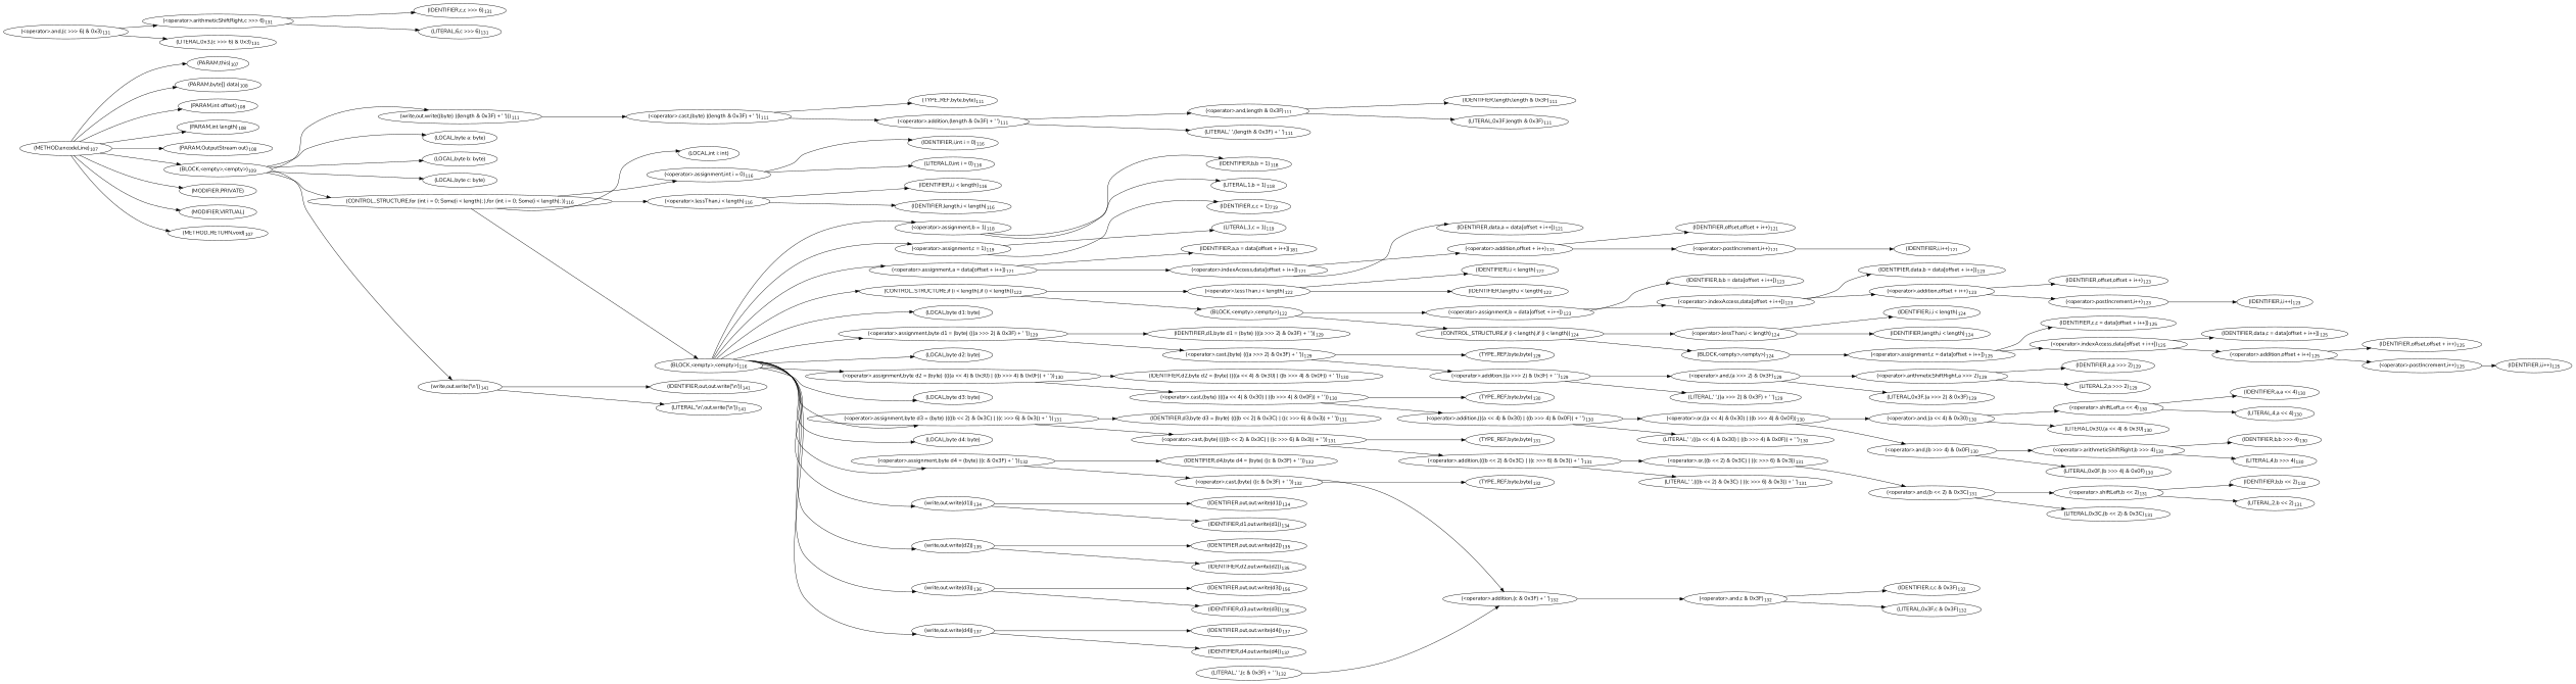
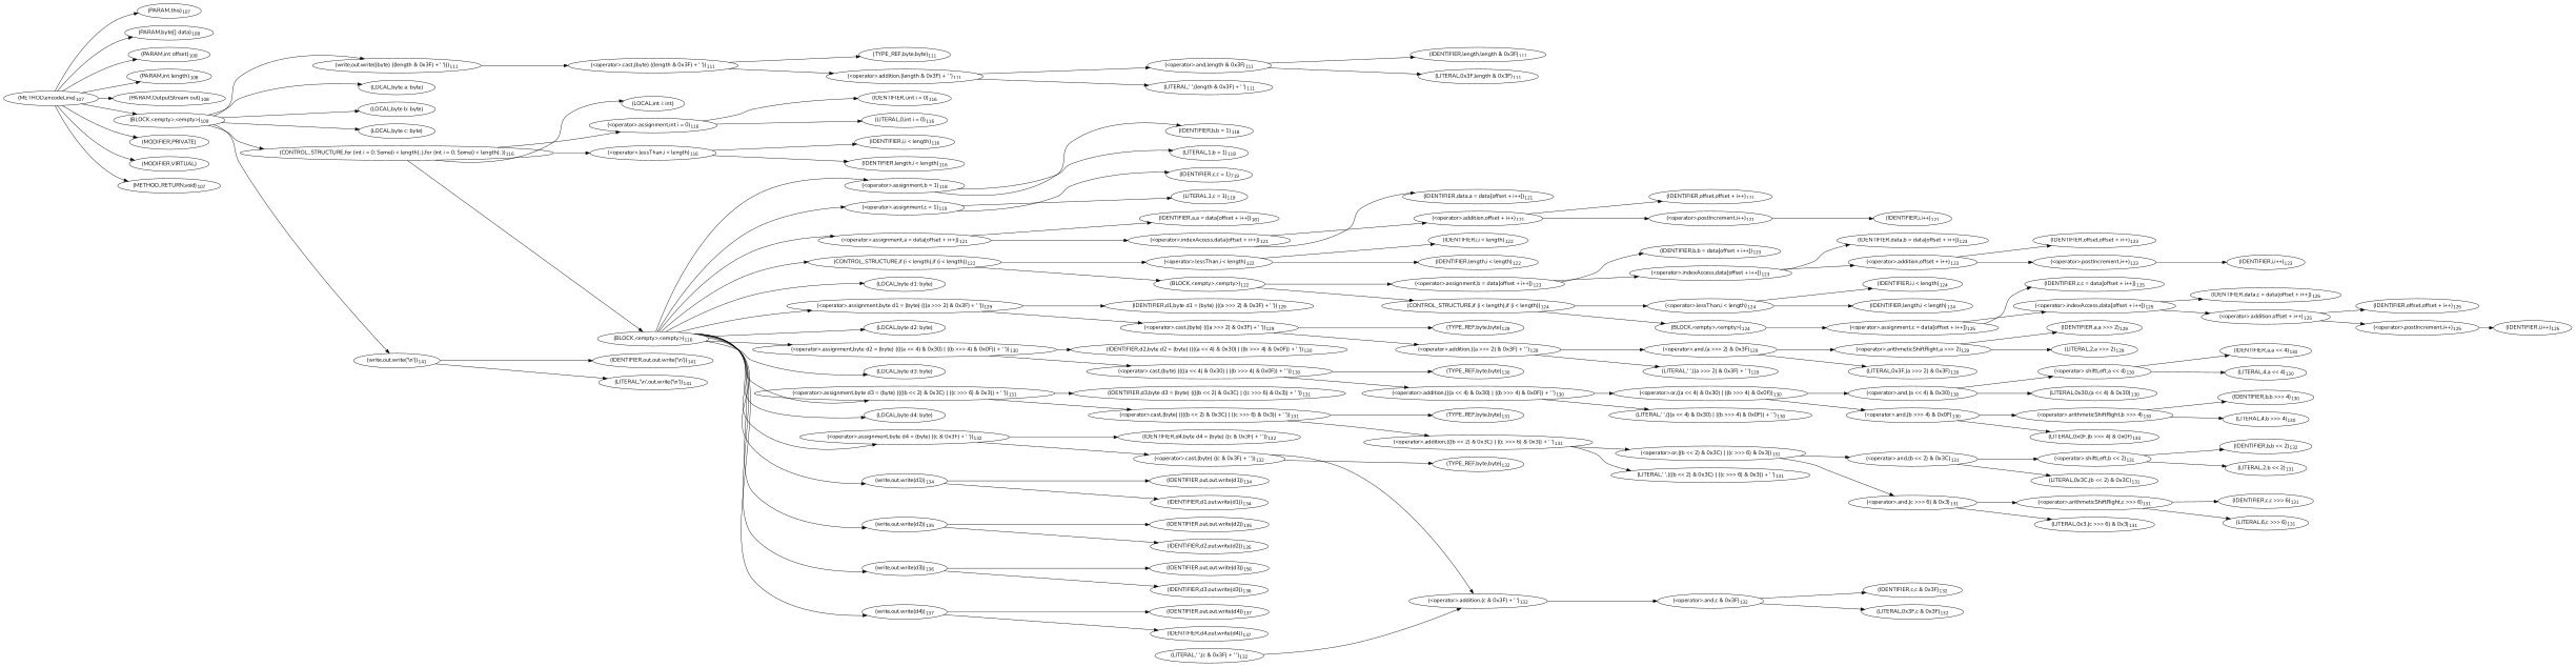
  digraph {
    fontname=Nunito
    rankdir=LR
    node [fontname=Nunito]
    edge [fontname=Nunito]
    n1 [label=<(METHOD,encodeLine)<SUB>107</SUB>>]
    n2 [label=<(PARAM,this)<SUB>107</SUB>>]
    n3 [label=<(PARAM,byte[] data)<SUB>108</SUB>>]
    n4 [label=<(PARAM,int offset)<SUB>108</SUB>>]
    n5 [label=<(PARAM,int length)<SUB>108</SUB>>]
    n6 [label=<(PARAM,OutputStream out)<SUB>108</SUB>>]
    n7 [label=<(BLOCK,&lt;empty&gt;,&lt;empty&gt;)<SUB>109</SUB>>]
    n8 [label=<(MODIFIER,PRIVATE)>]
    n9 [label=<(MODIFIER,VIRTUAL)>]
    n10 [label=<(METHOD_RETURN,void)<SUB>107</SUB>>]
    n11 [label=<(write,out.write((byte) ((length &amp; 0x3F) + ' ')))<SUB>111</SUB>>]
    n12 [label=<(LOCAL,byte a: byte)>]
    n13 [label=<(LOCAL,byte b: byte)>]
    n14 [label=<(LOCAL,byte c: byte)>]
    n15 [label=<(CONTROL_STRUCTURE,for (int i = 0; Some(i &lt; length); ),for (int i = 0; Some(i &lt; length); ))<SUB>116</SUB>>]
    n16 [label=<(write,out.write('\n'))<SUB>141</SUB>>]
    n17 [label=<(&lt;operator&gt;.cast,(byte) ((length &amp; 0x3F) + ' '))<SUB>111</SUB>>]
    n18 [label=<(LOCAL,int i: int)>]
    n19 [label=<(&lt;operator&gt;.assignment,int i = 0)<SUB>116</SUB>>]
    n20 [label=<(&lt;operator&gt;.lessThan,i &lt; length)<SUB>116</SUB>>]
    n21 [label=<(BLOCK,&lt;empty&gt;,&lt;empty&gt;)<SUB>116</SUB>>]
    n22 [label=<(IDENTIFIER,out,out.write('\n'))<SUB>141</SUB>>]
    n23 [label=<(LITERAL,'\n',out.write('\n'))<SUB>141</SUB>>]
    n24 [label=<(TYPE_REF,byte,byte)<SUB>111</SUB>>]
    n25 [label=<(&lt;operator&gt;.addition,(length &amp; 0x3F) + ' ')<SUB>111</SUB>>]
    n26 [label=<(&lt;operator&gt;.and,length &amp; 0x3F)<SUB>111</SUB>>]
    n27 [label=<(LITERAL,' ',(length &amp; 0x3F) + ' ')<SUB>111</SUB>>]
    n28 [label=<(IDENTIFIER,length,length &amp; 0x3F)<SUB>111</SUB>>]
    n29 [label=<(LITERAL,0x3F,length &amp; 0x3F)<SUB>111</SUB>>]
    n30 [label=<(IDENTIFIER,i,int i = 0)<SUB>116</SUB>>]
    n31 [label=<(LITERAL,0,int i = 0)<SUB>116</SUB>>]
    n32 [label=<(IDENTIFIER,i,i &lt; length)<SUB>116</SUB>>]
    n33 [label=<(IDENTIFIER,length,i &lt; length)<SUB>116</SUB>>]
    n34 [label=<(&lt;operator&gt;.assignment,b = 1)<SUB>118</SUB>>]
    n35 [label=<(&lt;operator&gt;.assignment,c = 1)<SUB>119</SUB>>]
    n36 [label=<(&lt;operator&gt;.assignment,a = data[offset + i++])<SUB>121</SUB>>]
    n37 [label=<(CONTROL_STRUCTURE,if (i &lt; length),if (i &lt; length))<SUB>122</SUB>>]
    n38 [label=<(LOCAL,byte d1: byte)>]
    n39 [label=<(&lt;operator&gt;.assignment,byte d1 = (byte) (((a &gt;&gt;&gt; 2) &amp; 0x3F) + ' '))<SUB>129</SUB>>]
    n40 [label=<(LOCAL,byte d2: byte)>]
    n41 [label=<(&lt;operator&gt;.assignment,byte d2 = (byte) ((((a &lt;&lt; 4) &amp; 0x30) | ((b &gt;&gt;&gt; 4) &amp; 0x0F)) + ' '))<SUB>130</SUB>>]
    n42 [label=<(LOCAL,byte d3: byte)>]
    n43 [label=<(&lt;operator&gt;.assignment,byte d3 = (byte) ((((b &lt;&lt; 2) &amp; 0x3C) | ((c &gt;&gt;&gt; 6) &amp; 0x3)) + ' '))<SUB>131</SUB>>]
    n44 [label=<(LOCAL,byte d4: byte)>]
    n45 [label=<(&lt;operator&gt;.assignment,byte d4 = (byte) ((c &amp; 0x3F) + ' '))<SUB>132</SUB>>]
    n46 [label=<(write,out.write(d1))<SUB>134</SUB>>]
    n47 [label=<(write,out.write(d2))<SUB>135</SUB>>]
    n48 [label=<(write,out.write(d3))<SUB>136</SUB>>]
    n49 [label=<(write,out.write(d4))<SUB>137</SUB>>]
    n50 [label=<(IDENTIFIER,b,b = 1)<SUB>118</SUB>>]
    n51 [label=<(LITERAL,1,b = 1)<SUB>118</SUB>>]
    n52 [label=<(IDENTIFIER,c,c = 1)<SUB>719</SUB>>]
    n53 [label=<(LITERAL,1,c = 1)<SUB>119</SUB>>]
    n54 [label=<(IDENTIFIER,a,a = data[offset + i++])<SUB>181</SUB>>]
    n55 [label=<(&lt;operator&gt;.indexAccess,data[offset + i++])<SUB>121</SUB>>]
    n56 [label=<(&lt;operator&gt;.lessThan,i &lt; length)<SUB>122</SUB>>]
    n57 [label=<(BLOCK,&lt;empty&gt;,&lt;empty&gt;)<SUB>122</SUB>>]
    n58 [label=<(IDENTIFIER,d1,byte d1 = (byte) (((a &gt;&gt;&gt; 2) &amp; 0x3F) + ' '))<SUB>129</SUB>>]
    n59 [label=<(&lt;operator&gt;.cast,(byte) (((a &gt;&gt;&gt; 2) &amp; 0x3F) + ' '))<SUB>129</SUB>>]
    n60 [label=<(IDENTIFIER,d2,byte d2 = (byte) ((((a &lt;&lt; 4) &amp; 0x30) | ((b &gt;&gt;&gt; 4) &amp; 0x0F)) + ' '))<SUB>130</SUB>>]
    n61 [label=<(&lt;operator&gt;.cast,(byte) ((((a &lt;&lt; 4) &amp; 0x30) | ((b &gt;&gt;&gt; 4) &amp; 0x0F)) + ' '))<SUB>130</SUB>>]
    n62 [label=<(IDENTIFIER,d3,byte d3 = (byte) ((((b &lt;&lt; 2) &amp; 0x3C) | ((c &gt;&gt;&gt; 6) &amp; 0x3)) + ' '))<SUB>131</SUB>>]
    n63 [label=<(&lt;operator&gt;.cast,(byte) ((((b &lt;&lt; 2) &amp; 0x3C) | ((c &gt;&gt;&gt; 6) &amp; 0x3)) + ' '))<SUB>131</SUB>>]
    n64 [label=<(IDENTIFIER,d4,byte d4 = (byte) ((c &amp; 0x3F) + ' '))<SUB>132</SUB>>]
    n65 [label=<(&lt;operator&gt;.cast,(byte) ((c &amp; 0x3F) + ' '))<SUB>132</SUB>>]
    n66 [label=<(IDENTIFIER,out,out.write(d1))<SUB>134</SUB>>]
    n67 [label=<(IDENTIFIER,d1,out.write(d1))<SUB>134</SUB>>]
    n68 [label=<(IDENTIFIER,out,out.write(d2))<SUB>135</SUB>>]
    n69 [label=<(IDENTIFIER,d2,out.write(d2))<SUB>135</SUB>>]
    n70 [label=<(IDENTIFIER,out,out.write(d3))<SUB>156</SUB>>]
    n71 [label=<(IDENTIFIER,d3,out.write(d3))<SUB>136</SUB>>]
    n72 [label=<(IDENTIFIER,out,out.write(d4))<SUB>137</SUB>>]
    n73 [label=<(IDENTIFIER,d4,out.write(d4))<SUB>137</SUB>>]
    n74 [label=<(IDENTIFIER,data,a = data[offset + i++])<SUB>121</SUB>>]
    n75 [label=<(&lt;operator&gt;.addition,offset + i++)<SUB>121</SUB>>]
    n76 [label=<(IDENTIFIER,offset,offset + i++)<SUB>121</SUB>>]
    n77 [label=<(&lt;operator&gt;.postIncrement,i++)<SUB>121</SUB>>]
    n78 [label=<(IDENTIFIER,i,i++)<SUB>121</SUB>>]
    n79 [label=<(IDENTIFIER,i,i &lt; length)<SUB>122</SUB>>]
    n80 [label=<(IDENTIFIER,length,i &lt; length)<SUB>122</SUB>>]
    n81 [label=<(&lt;operator&gt;.assignment,b = data[offset + i++])<SUB>123</SUB>>]
    n82 [label=<(CONTROL_STRUCTURE,if (i &lt; length),if (i &lt; length))<SUB>124</SUB>>]
    n83 [label=<(IDENTIFIER,b,b = data[offset + i++])<SUB>123</SUB>>]
    n84 [label=<(&lt;operator&gt;.indexAccess,data[offset + i++])<SUB>123</SUB>>]
    n85 [label=<(&lt;operator&gt;.lessThan,i &lt; length)<SUB>124</SUB>>]
    n86 [label=<(BLOCK,&lt;empty&gt;,&lt;empty&gt;)<SUB>124</SUB>>]
    n87 [label=<(IDENTIFIER,data,b = data[offset + i++])<SUB>123</SUB>>]
    n88 [label=<(&lt;operator&gt;.addition,offset + i++)<SUB>123</SUB>>]
    n89 [label=<(IDENTIFIER,offset,offset + i++)<SUB>123</SUB>>]
    n90 [label=<(&lt;operator&gt;.postIncrement,i++)<SUB>123</SUB>>]
    n91 [label=<(IDENTIFIER,i,i++)<SUB>123</SUB>>]
    n92 [label=<(IDENTIFIER,i,i &lt; length)<SUB>124</SUB>>]
    n93 [label=<(IDENTIFIER,length,i &lt; length)<SUB>124</SUB>>]
    n94 [label=<(&lt;operator&gt;.assignment,c = data[offset + i++])<SUB>125</SUB>>]
    n95 [label=<(IDENTIFIER,c,c = data[offset + i++])<SUB>125</SUB>>]
    n96 [label=<(&lt;operator&gt;.indexAccess,data[offset + i++])<SUB>125</SUB>>]
    n97 [label=<(IDENTIFIER,data,c = data[offset + i++])<SUB>125</SUB>>]
    n98 [label=<(&lt;operator&gt;.addition,offset + i++)<SUB>125</SUB>>]
    n99 [label=<(IDENTIFIER,offset,offset + i++)<SUB>125</SUB>>]
    n100 [label=<(&lt;operator&gt;.postIncrement,i++)<SUB>125</SUB>>]
    n101 [label=<(IDENTIFIER,i,i++)<SUB>125</SUB>>]
    n102 [label=<(TYPE_REF,byte,byte)<SUB>129</SUB>>]
    n103 [label=<(&lt;operator&gt;.addition,((a &gt;&gt;&gt; 2) &amp; 0x3F) + ' ')<SUB>129</SUB>>]
    n104 [label=<(&lt;operator&gt;.and,(a &gt;&gt;&gt; 2) &amp; 0x3F)<SUB>129</SUB>>]
    n105 [label=<(LITERAL,' ',((a &gt;&gt;&gt; 2) &amp; 0x3F) + ' ')<SUB>129</SUB>>]
    n106 [label=<(&lt;operator&gt;.arithmeticShiftRight,a &gt;&gt;&gt; 2)<SUB>129</SUB>>]
    n107 [label=<(LITERAL,0x3F,(a &gt;&gt;&gt; 2) &amp; 0x3F)<SUB>129</SUB>>]
    n108 [label=<(IDENTIFIER,a,a &gt;&gt;&gt; 2)<SUB>129</SUB>>]
    n109 [label=<(LITERAL,2,a &gt;&gt;&gt; 2)<SUB>129</SUB>>]
    n110 [label=<(TYPE_REF,byte,byte)<SUB>130</SUB>>]
    n111 [label=<(&lt;operator&gt;.addition,(((a &lt;&lt; 4) &amp; 0x30) | ((b &gt;&gt;&gt; 4) &amp; 0x0F)) + ' ')<SUB>130</SUB>>]
    n112 [label=<(&lt;operator&gt;.or,((a &lt;&lt; 4) &amp; 0x30) | ((b &gt;&gt;&gt; 4) &amp; 0x0F))<SUB>130</SUB>>]
    n113 [label=<(LITERAL,' ',(((a &lt;&lt; 4) &amp; 0x30) | ((b &gt;&gt;&gt; 4) &amp; 0x0F)) + ' ')<SUB>130</SUB>>]
    n114 [label=<(&lt;operator&gt;.and,(a &lt;&lt; 4) &amp; 0x30)<SUB>130</SUB>>]
    n115 [label=<(&lt;operator&gt;.and,(b &gt;&gt;&gt; 4) &amp; 0x0F)<SUB>130</SUB>>]
    n116 [label=<(&lt;operator&gt;.shiftLeft,a &lt;&lt; 4)<SUB>130</SUB>>]
    n117 [label=<(LITERAL,0x30,(a &lt;&lt; 4) &amp; 0x30)<SUB>130</SUB>>]
    n118 [label=<(&lt;operator&gt;.arithmeticShiftRight,b &gt;&gt;&gt; 4)<SUB>130</SUB>>]
    n119 [label=<(LITERAL,0x0F,(b &gt;&gt;&gt; 4) &amp; 0x0F)<SUB>130</SUB>>]
    n120 [label=<(IDENTIFIER,a,a &lt;&lt; 4)<SUB>130</SUB>>]
    n121 [label=<(LITERAL,4,a &lt;&lt; 4)<SUB>130</SUB>>]
    n122 [label=<(IDENTIFIER,b,b &gt;&gt;&gt; 4)<SUB>130</SUB>>]
    n123 [label=<(LITERAL,4,b &gt;&gt;&gt; 4)<SUB>130</SUB>>]
    n124 [label=<(TYPE_REF,byte,byte)<SUB>131</SUB>>]
    n125 [label=<(&lt;operator&gt;.addition,(((b &lt;&lt; 2) &amp; 0x3C) | ((c &gt;&gt;&gt; 6) &amp; 0x3)) + ' ')<SUB>131</SUB>>]
    n126 [label=<(&lt;operator&gt;.or,((b &lt;&lt; 2) &amp; 0x3C) | ((c &gt;&gt;&gt; 6) &amp; 0x3))<SUB>131</SUB>>]
    n127 [label=<(LITERAL,' ',(((b &lt;&lt; 2) &amp; 0x3C) | ((c &gt;&gt;&gt; 6) &amp; 0x3)) + ' ')<SUB>131</SUB>>]
    n128 [label=<(&lt;operator&gt;.and,(b &lt;&lt; 2) &amp; 0x3C)<SUB>131</SUB>>]
    n129 [label=<(&lt;operator&gt;.and,(c &gt;&gt;&gt; 6) &amp; 0x3)<SUB>131</SUB>>]
    n130 [label=<(&lt;operator&gt;.shiftLeft,b &lt;&lt; 2)<SUB>131</SUB>>]
    n131 [label=<(LITERAL,0x3C,(b &lt;&lt; 2) &amp; 0x3C)<SUB>131</SUB>>]
    n132 [label=<(&lt;operator&gt;.arithmeticShiftRight,c &gt;&gt;&gt; 6)<SUB>131</SUB>>]
    n133 [label=<(LITERAL,0x3,(c &gt;&gt;&gt; 6) &amp; 0x3)<SUB>131</SUB>>]
    n134 [label=<(IDENTIFIER,b,b &lt;&lt; 2)<SUB>132</SUB>>]
    n135 [label=<(LITERAL,2,b &lt;&lt; 2)<SUB>131</SUB>>]
    n136 [label=<(IDENTIFIER,c,c &gt;&gt;&gt; 6)<SUB>131</SUB>>]
    n137 [label=<(LITERAL,6,c &gt;&gt;&gt; 6)<SUB>131</SUB>>]
    n138 [label=<(TYPE_REF,byte,byte)<SUB>132</SUB>>]
    n139 [label=<(&lt;operator&gt;.addition,(c &amp; 0x3F) + ' ')<SUB>132</SUB>>]
    n140 [label=<(&lt;operator&gt;.and,c &amp; 0x3F)<SUB>132</SUB>>]
    n141 [label=<(IDENTIFIER,c,c &amp; 0x3F)<SUB>132</SUB>>]
    n142 [label=<(LITERAL,0x3F,c &amp; 0x3F)<SUB>132</SUB>>]
    n143 [label=<(LITERAL,' ',(c &amp; 0x3F) + ' ')<SUB>132</SUB>>]
    n1 -> n2
    n1 -> n3
    n1 -> n4
    n1 -> n5
    n1 -> n6
    n1 -> n7
    n1 -> n8
    n1 -> n9
    n1 -> n10
    n7 -> n11
    n7 -> n12
    n7 -> n13
    n7 -> n14
    n7 -> n15
    n7 -> n16
    n11 -> n17
    n15 -> n18
    n15 -> n19
    n15 -> n20
    n15 -> n21
    n16 -> n22
    n16 -> n23
    n17 -> n24
    n17 -> n25
    n19 -> n30
    n19 -> n31
    n20 -> n32
    n20 -> n33
    n21 -> n34
    n21 -> n35
    n21 -> n36
    n21 -> n37
    n21 -> n38
    n21 -> n39
    n21 -> n40
    n21 -> n41
    n21 -> n42
    n21 -> n43
    n21 -> n44
    n21 -> n45
    n21 -> n46
    n21 -> n47
    n21 -> n48
    n21 -> n49
    n25 -> n26
    n25 -> n27
    n26 -> n28
    n26 -> n29
    n34 -> n50
    n34 -> n51
    n35 -> n52
    n35 -> n53
    n36 -> n54
    n36 -> n55
    n37 -> n56
    n37 -> n57
    n39 -> n58
    n39 -> n59
    n41 -> n60
    n41 -> n61
    n43 -> n62
    n43 -> n63
    n45 -> n64
    n45 -> n65
    n46 -> n66
    n46 -> n67
    n47 -> n68
    n47 -> n69
    n48 -> n70
    n48 -> n71
    n49 -> n72
    n49 -> n73
    n55 -> n74
    n55 -> n75
    n56 -> n79
    n56 -> n80
    n57 -> n81
    n57 -> n82
    n59 -> n102
    n59 -> n103
    n61 -> n110
    n61 -> n111
    n63 -> n124
    n63 -> n125
    n65 -> n138
    n65 -> n139
    n75 -> n76
    n75 -> n77
    n77 -> n78
    n81 -> n83
    n81 -> n84
    n82 -> n85
    n82 -> n86
    n84 -> n87
    n84 -> n88
    n85 -> n92
    n85 -> n93
    n86 -> n94
    n88 -> n89
    n88 -> n90
    n90 -> n91
    n94 -> n95
    n94 -> n96
    n96 -> n97
    n96 -> n98
    n98 -> n99
    n98 -> n100
    n100 -> n101
    n103 -> n104
    n103 -> n105
    n104 -> n106
    n104 -> n107
    n106 -> n108
    n106 -> n109
    n111 -> n112
    n111 -> n113
    n112 -> n114
    n112 -> n115
    n114 -> n116
    n114 -> n117
    n115 -> n118
    n115 -> n119
    n116 -> n120
    n116 -> n121
    n118 -> n122
    n118 -> n123
    n125 -> n126
    n125 -> n127
    n126 -> n128
+   n126 -> n129
    n128 -> n130
    n128 -> n131
    n129 -> n132
    n129 -> n133
    n130 -> n134
    n130 -> n135
    n132 -> n136
    n132 -> n137
    n139 -> n140
    n140 -> n141
    n140 -> n142
    n143 -> n139
  }
